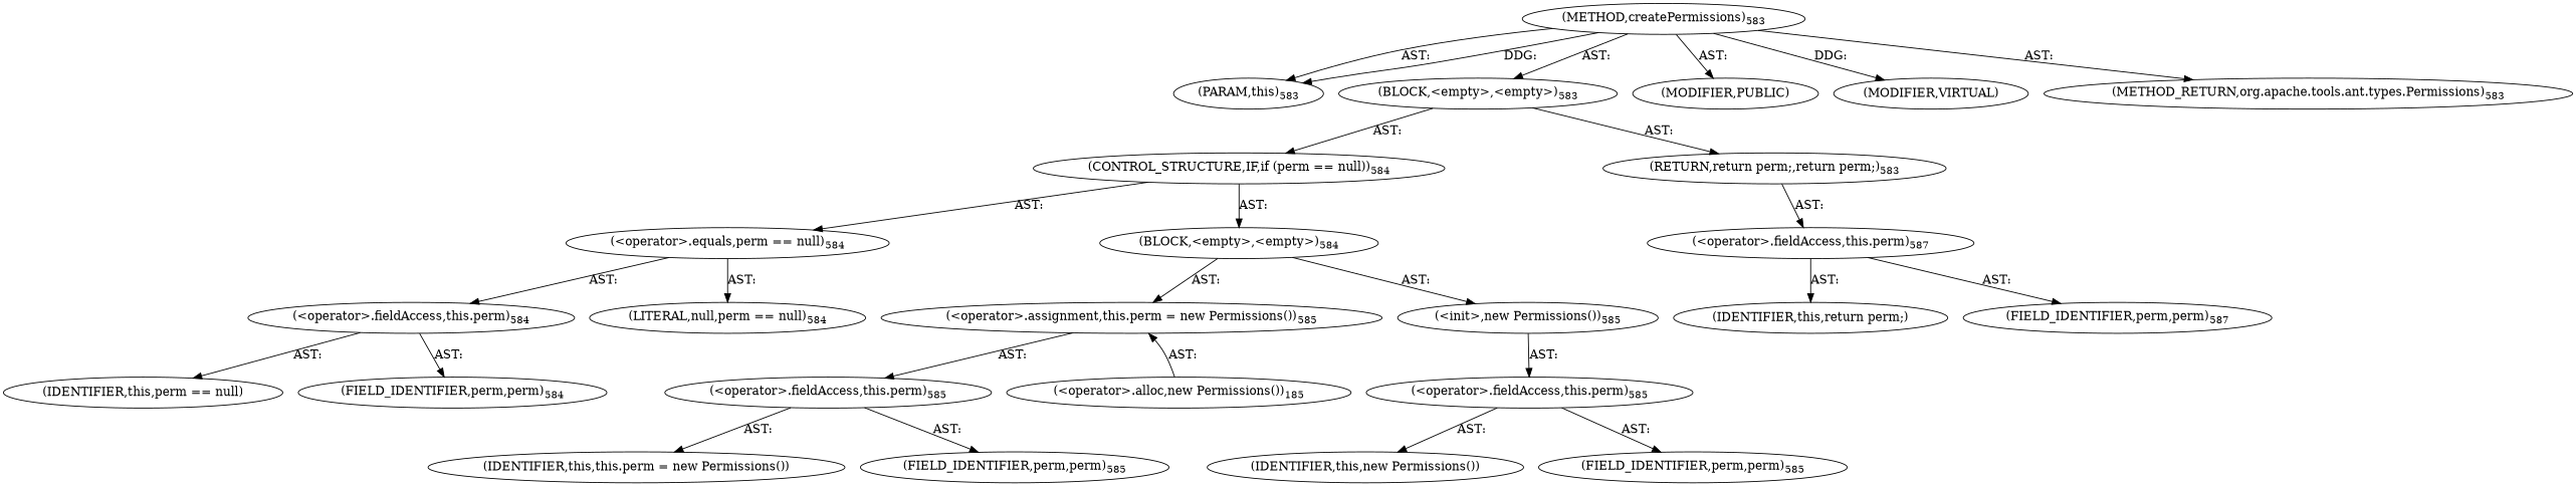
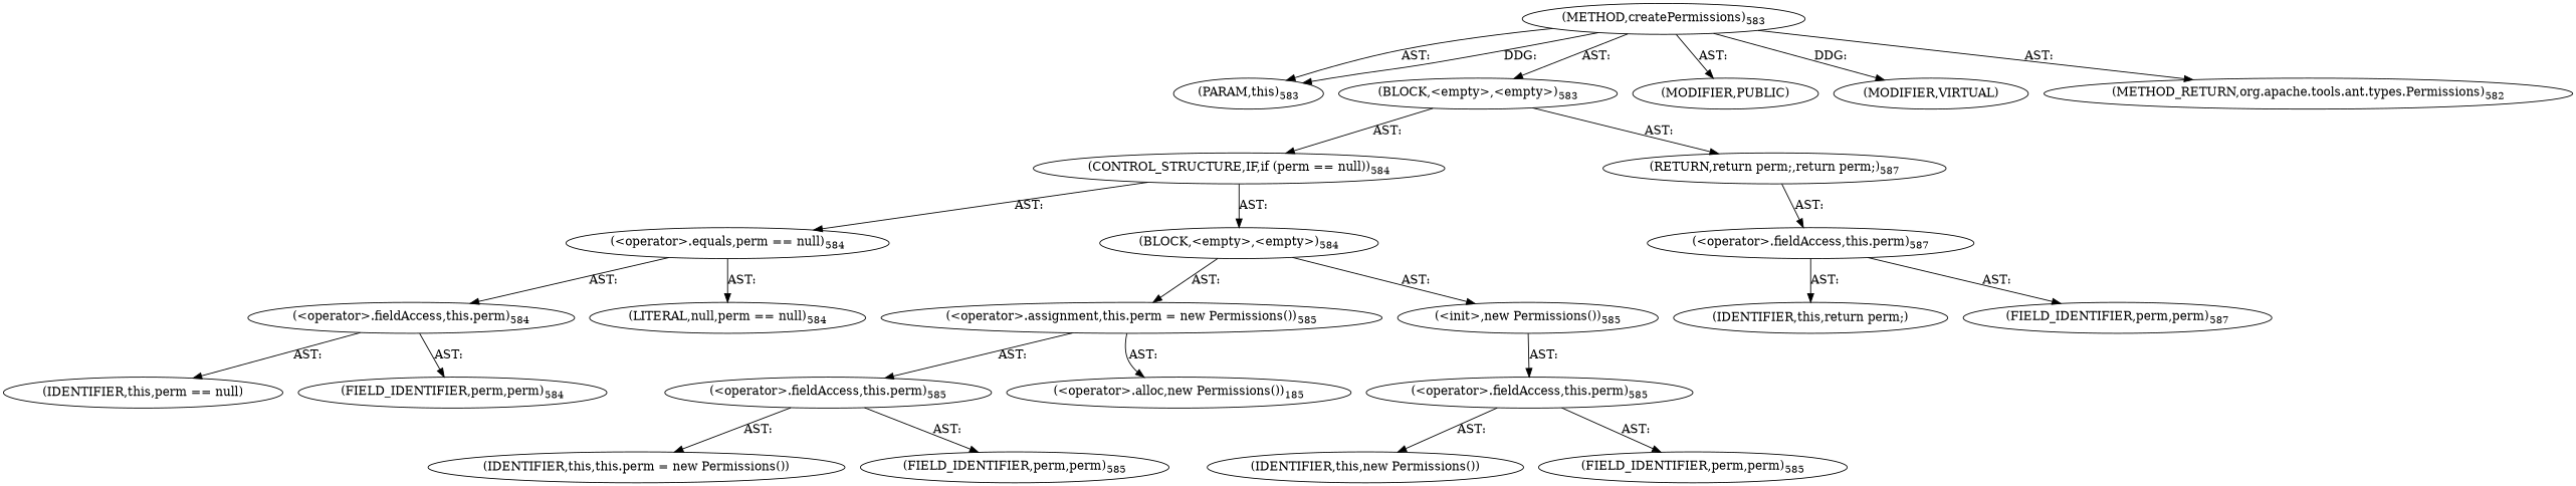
  digraph {
    fontname="DejaVu Serif"
    node [fontname="DejaVu Serif"]
    edge [fontname="DejaVu Serif"]
    n1 [label=<(METHOD,createPermissions)<SUB>583</SUB>>]
    n2 [label=<(PARAM,this)<SUB>583</SUB>>]
    n3 [label=<(BLOCK,&lt;empty&gt;,&lt;empty&gt;)<SUB>583</SUB>>]
    n4 [label=<(MODIFIER,PUBLIC)>]
    n5 [label=<(MODIFIER,VIRTUAL)>]
-   n6 [label=<(METHOD_RETURN,org.apache.tools.ant.types.Permissions)<SUB>583</SUB>>]
+   n6 [label=<(METHOD_RETURN,org.apache.tools.ant.types.Permissions)<SUB>582</SUB>>]
    n7 [label=<(CONTROL_STRUCTURE,IF,if (perm == null))<SUB>584</SUB>>]
-   n8 [label=<(RETURN,return perm;,return perm;)<SUB>583</SUB>>]
+   n8 [label=<(RETURN,return perm;,return perm;)<SUB>587</SUB>>]
    n9 [label=<(&lt;operator&gt;.equals,perm == null)<SUB>584</SUB>>]
    n10 [label=<(BLOCK,&lt;empty&gt;,&lt;empty&gt;)<SUB>584</SUB>>]
    n11 [label=<(&lt;operator&gt;.fieldAccess,this.perm)<SUB>587</SUB>>]
    n12 [label=<(&lt;operator&gt;.fieldAccess,this.perm)<SUB>584</SUB>>]
    n13 [label=<(LITERAL,null,perm == null)<SUB>584</SUB>>]
    n14 [label=<(&lt;operator&gt;.assignment,this.perm = new Permissions())<SUB>585</SUB>>]
    n15 [label=<(&lt;init&gt;,new Permissions())<SUB>585</SUB>>]
    n16 [label=<(IDENTIFIER,this,perm == null)>]
    n17 [label=<(FIELD_IDENTIFIER,perm,perm)<SUB>584</SUB>>]
    n18 [label=<(&lt;operator&gt;.fieldAccess,this.perm)<SUB>585</SUB>>]
    n19 [label=<(&lt;operator&gt;.alloc,new Permissions())<SUB>185</SUB>>]
    n20 [label=<(&lt;operator&gt;.fieldAccess,this.perm)<SUB>585</SUB>>]
    n21 [label=<(IDENTIFIER,this,this.perm = new Permissions())>]
    n22 [label=<(FIELD_IDENTIFIER,perm,perm)<SUB>585</SUB>>]
    n23 [label=<(IDENTIFIER,this,new Permissions())>]
    n24 [label=<(FIELD_IDENTIFIER,perm,perm)<SUB>585</SUB>>]
    n25 [label=<(IDENTIFIER,this,return perm;)>]
    n26 [label=<(FIELD_IDENTIFIER,perm,perm)<SUB>587</SUB>>]
    n1 -> n2 [label="AST: "]
    n1 -> n2 [label="DDG: "]
    n1 -> n3 [label="AST: "]
    n1 -> n4 [label="AST: "]
    n1 -> n5 [label="DDG: "]
    n1 -> n6 [label="AST: "]
    n3 -> n7 [label="AST: "]
    n3 -> n8 [label="AST: "]
    n7 -> n9 [label="AST: "]
    n7 -> n10 [label="AST: "]
    n8 -> n11 [label="AST: "]
    n9 -> n12 [label="AST: "]
    n9 -> n13 [label="AST: "]
    n10 -> n14 [label="AST: "]
    n10 -> n15 [label="AST: "]
    n11 -> n25 [label="AST: "]
    n11 -> n26 [label="AST: "]
    n12 -> n16 [label="AST: "]
    n12 -> n17 [label="AST: "]
    n14 -> n18 [label="AST: "]
-   n19 -> n14 [label="AST: "]
+   n14 -> n19 [label="AST: "]
    n15 -> n20 [label="AST: "]
    n18 -> n21 [label="AST: "]
    n18 -> n22 [label="AST: "]
    n20 -> n23 [label="AST: "]
    n20 -> n24 [label="AST: "]
  }
